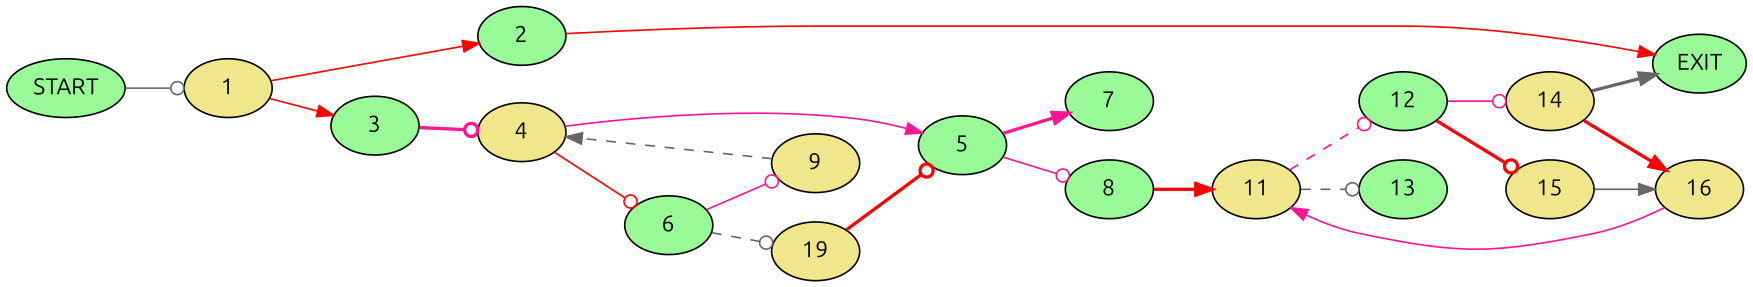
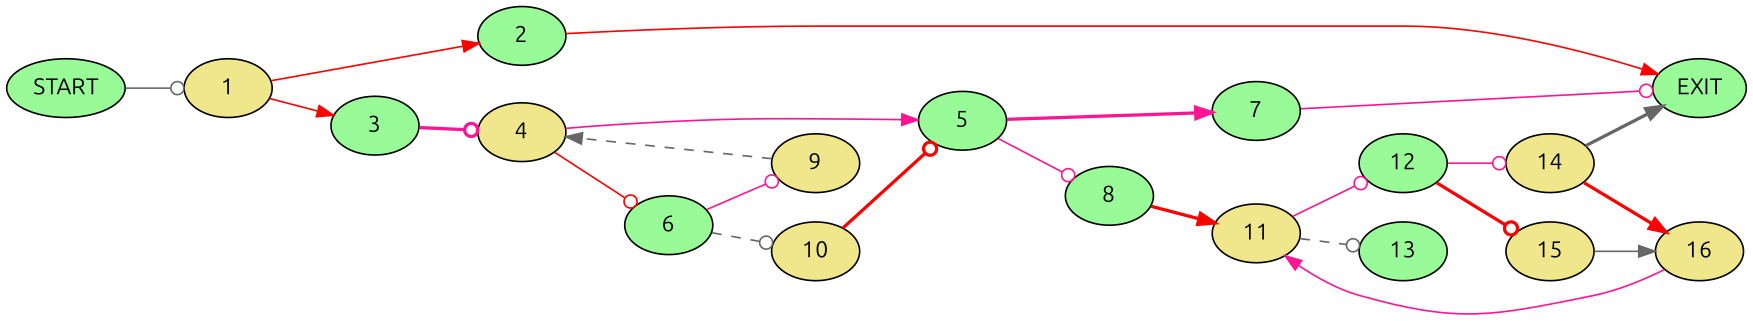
  digraph {
    fontname=Ubuntu
    rankdir=LR
    node [fillcolor=palegreen fontname=Ubuntu style=filled]
    edge [arrowhead=odot color=deeppink fontname=Ubuntu style=solid]
    n1 [label=START]
    1 [fillcolor=khaki]
    2
    3
    n5 [label=EXIT]
    4 [fillcolor=khaki]
    5
    6
    7
    8
    9 [fillcolor=khaki]
-   10 [fillcolor=khaki label=19]
+   10 [fillcolor=khaki]
    11 [fillcolor=khaki]
    12
    13
    14 [fillcolor=khaki]
    15 [fillcolor=khaki]
    16 [fillcolor=khaki]
    n1 -> 1 [color=gray40]
    1 -> 2 [arrowhead=normal color=red]
    1 -> 3 [arrowhead=normal color=red]
    2 -> n5 [arrowhead=normal color=red]
    3 -> 4 [style=bold]
    4 -> 5 [arrowhead=normal]
    4 -> 6 [color=red]
    5 -> 7 [arrowhead=normal style=bold]
    5 -> 8
    6 -> 9
    6 -> 10 [color=gray40 style=dashed]
+   7 -> n5
    8 -> 11 [arrowhead=normal color=red style=bold]
    9 -> 4 [arrowhead=normal color=gray40 style=dashed]
    10 -> 5 [color=red style=bold]
-   11 -> 12 [style=dashed]
+   11 -> 12
    11 -> 13 [color=gray40 style=dashed]
    12 -> 14
    12 -> 15 [color=red style=bold]
    14 -> n5 [arrowhead=normal color=gray40 style=bold]
    14 -> 16 [arrowhead=normal color=red style=bold]
    15 -> 16 [arrowhead=normal color=gray40]
    16 -> 11 [arrowhead=normal]
  }
